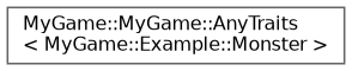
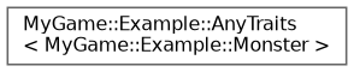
  digraph {
    rankdir=TB
-   n1 [color=grey40 fillcolor=white fontname=Helvetica fontsize=10 height=0.2 label="MyGame::MyGame::AnyTraits\l\< MyGame::Example::Monster \>" shape=box style=filled width=0.4]
+   n1 [color=grey40 fillcolor=white fontname=Helvetica fontsize=10 height=0.2 label="MyGame::Example::AnyTraits\l\< MyGame::Example::Monster \>" shape=box style=filled width=0.4]
  }
